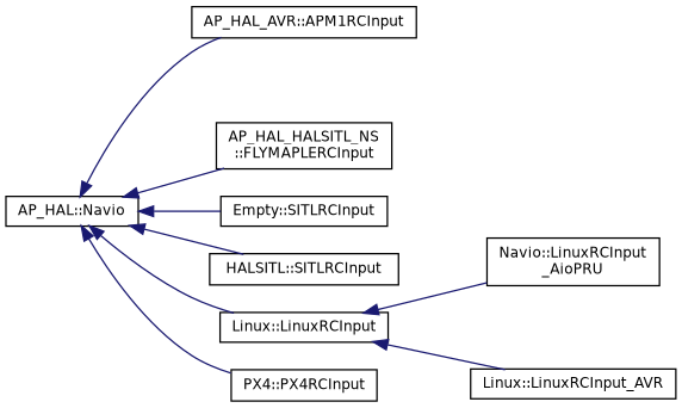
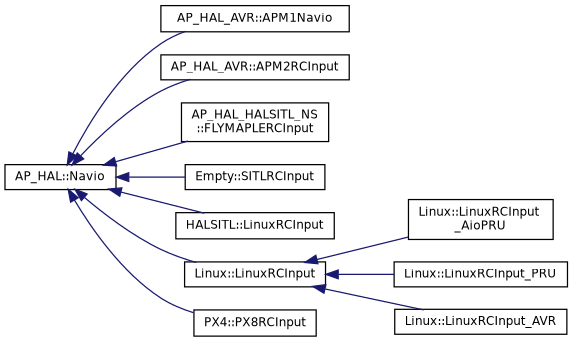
  digraph {
    rankdir=LR
    node [color=black fillcolor=white fontname=Helvetica fontsize=10 shape=record style=filled]
    edge [color=midnightblue dir=back fontname=Helvetica fontsize=10 labelfontname=Helvetica labelfontsize=10 style=solid]
    n1 [height=0.2 label="AP_HAL::Navio" width=0.4]
-   n2 [height=0.2 label="AP_HAL_AVR::APM1RCInput" width=0.4]
+   n2 [height=0.2 label="AP_HAL_AVR::APM1Navio" width=0.4]
+   n3 [height=0.2 label="AP_HAL_AVR::APM2RCInput" width=0.4]
    n4 [height=0.2 label="AP_HAL_HALSITL_NS\l::FLYMAPLERCInput" width=0.4]
    n5 [height=0.2 label="Empty::SITLRCInput" width=0.4]
-   n6 [height=0.2 label="HALSITL::SITLRCInput" width=0.4]
+   n6 [height=0.2 label="HALSITL::LinuxRCInput" width=0.4]
    n7 [height=0.2 label="Linux::LinuxRCInput" width=0.4]
-   n8 [height=0.2 label="PX4::PX4RCInput" width=0.4]
-   n9 [height=0.2 label="Navio::LinuxRCInput\l_AioPRU" width=0.4]
+   n8 [height=0.2 label="PX4::PX8RCInput" width=0.4]
+   n9 [height=0.2 label="Linux::LinuxRCInput\l_AioPRU" width=0.4]
+   n10 [height=0.2 label="Linux::LinuxRCInput_PRU" width=0.4]
    n11 [height=0.2 label="Linux::LinuxRCInput_AVR" width=0.4]
    n1 -> n2
+   n1 -> n3
    n1 -> n4
    n1 -> n5
    n1 -> n6
    n1 -> n7
    n1 -> n8
    n7 -> n9
+   n7 -> n10
    n7 -> n11
  }
